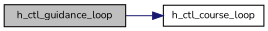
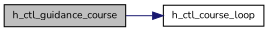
  digraph {
    rankdir=LR
    fontname=Nunito
    node [color=black fontname=Nunito fontsize=10 shape=record style=filled]
-   n1 [fillcolor=grey75 fontcolor=black height=0.2 label=h_ctl_guidance_loop width=0.4]
+   n1 [fillcolor=grey75 fontcolor=black height=0.2 label=h_ctl_guidance_course width=0.4]
    n2 [fillcolor=white height=0.2 label=h_ctl_course_loop width=0.4]
    n1 -> n2 [color=midnightblue fontname=Nunito fontsize=10 labelfontname=FreeSans labelfontsize=10 style=solid]
  }
